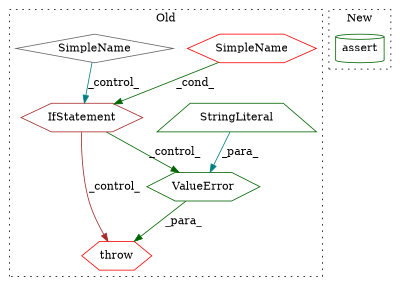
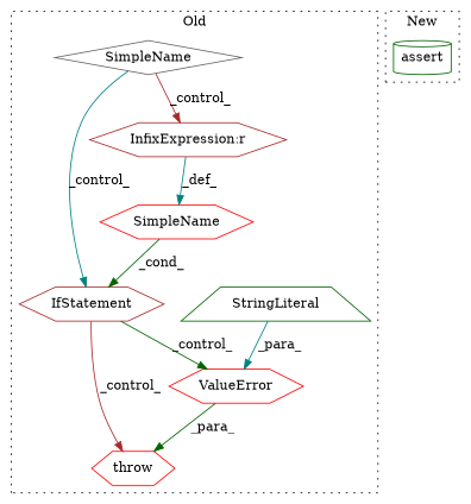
  digraph {
    node [a=42 color=darkgreen shape=hexagon]
    edge [color=darkgreen]
    n1 [a=53 color=red l=6 label=throw s=1249]
    n2 [a=25 color=brown l="4,2" label=IfStatement s="1221,1239"]
    n3 [color=red label=SimpleName]
-   n5 [a=32 l="11,1" label=ValueError s="1255,1319"]
+   n4 [a=27 color=brown l=4 label="InfixExpression:r" s=1231]
+   n5 [a=32 color=red l="11,1" label=ValueError s="1255,1319"]
    n6 [a=45 l=53 label=StringLiteral s=1266 shape=trapezium]
    n7 [color=gray40 label=SimpleName shape=diamond]
    n8 [a=6 l=7 label=assert s=1361 shape=cylinder]
    subgraph cluster_1 {
      label=Old
      style=dotted
      n1
      n2
      n3
+     n4
      n5
      n6
      n7
    }
    subgraph cluster_2 {
      label=New
      style=dotted
      n8
    }
    n2 -> n1 [color=brown label=_control_]
    n2 -> n5 [label=_control_]
    n3 -> n2 [label=_cond_]
+   n4 -> n3 [color=teal label=_def_]
    n5 -> n1 [label=_para_]
    n6 -> n5 [color=teal label=_para_]
    n7 -> n2 [color=teal label=_control_]
+   n7 -> n4 [color=brown label=_control_]
  }
